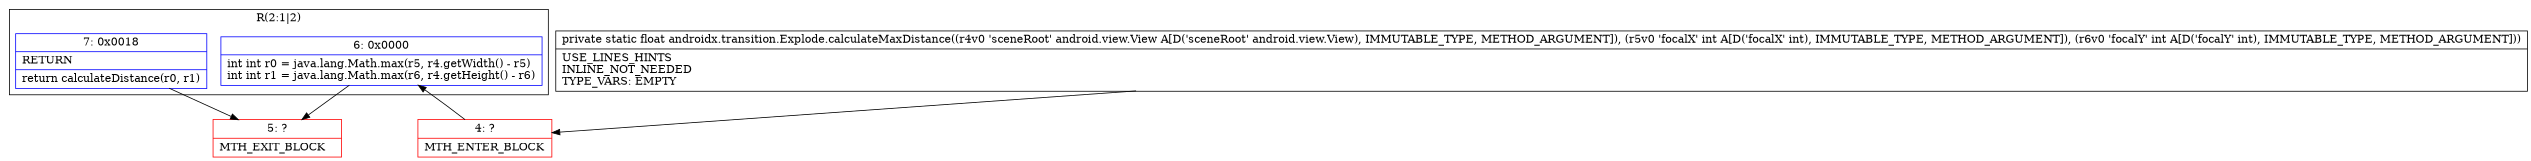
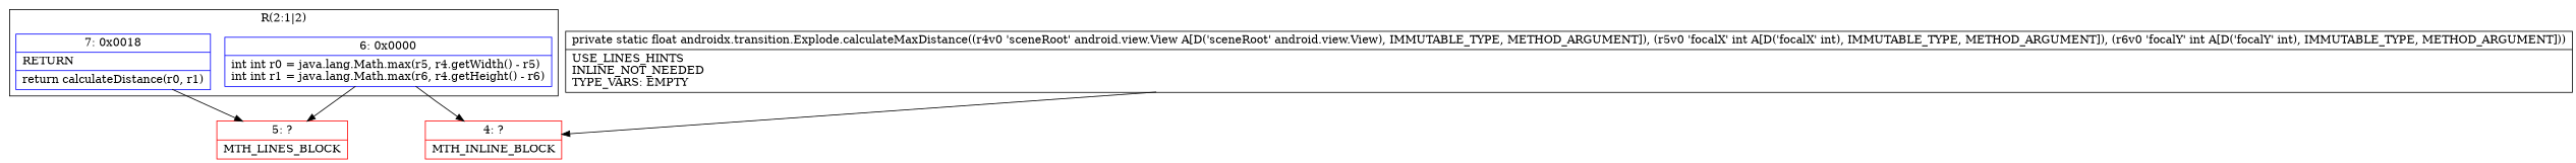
  digraph {
    node [color=blue shape=record]
    n1 [label="{6\:\ 0x0000|int int r0 = java.lang.Math.max(r5, r4.getWidth() \- r5)\lint int r1 = java.lang.Math.max(r6, r4.getHeight() \- r6)\l}"]
    n2 [label="{7\:\ 0x0018|RETURN\l|return calculateDistance(r0, r1)\l}"]
-   n3 [color=red label="{5\:\ ?|MTH_EXIT_BLOCK\l}"]
-   n4 [color=red label="{4\:\ ?|MTH_ENTER_BLOCK\l}"]
+   n3 [color=red label="{5\:\ ?|MTH_LINES_BLOCK\l}"]
+   n4 [color=red label="{4\:\ ?|MTH_INLINE_BLOCK\l}"]
    n5 [label="{private static float androidx.transition.Explode.calculateMaxDistance((r4v0 'sceneRoot' android.view.View A[D('sceneRoot' android.view.View), IMMUTABLE_TYPE, METHOD_ARGUMENT]), (r5v0 'focalX' int A[D('focalX' int), IMMUTABLE_TYPE, METHOD_ARGUMENT]), (r6v0 'focalY' int A[D('focalY' int), IMMUTABLE_TYPE, METHOD_ARGUMENT]))  | USE_LINES_HINTS\lINLINE_NOT_NEEDED\lTYPE_VARS: EMPTY\l}" color=""]
    subgraph cluster_1 {
      label="R(2:1|2)"
      n1
      n2
    }
    n1 -> n3
    n2 -> n3
-   n4 -> n1
+   n1 -> n4
    n5 -> n4
  }
